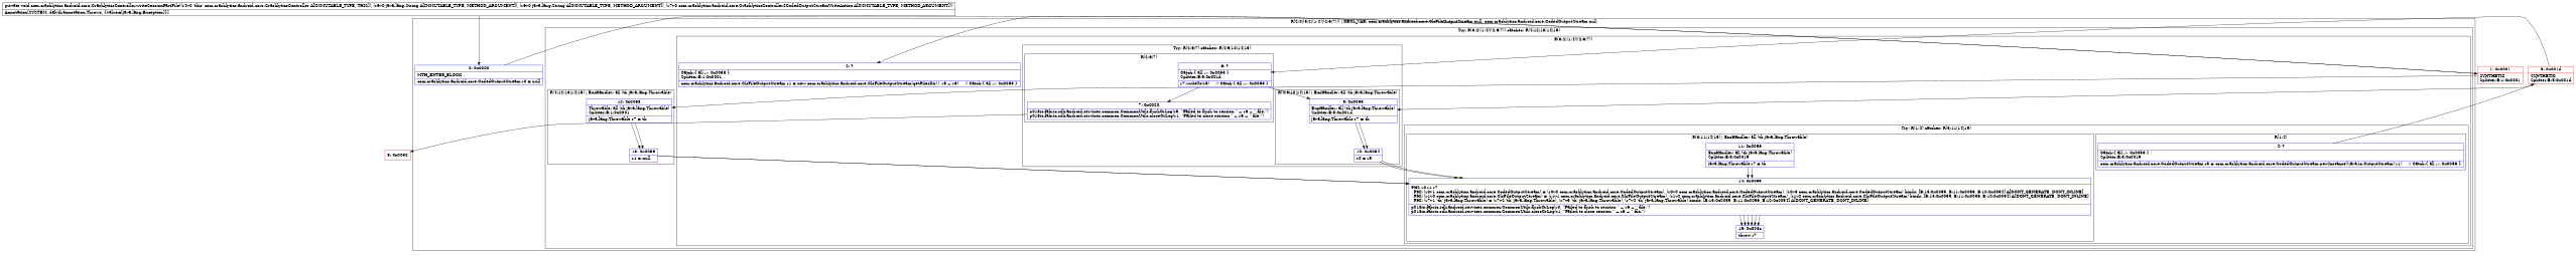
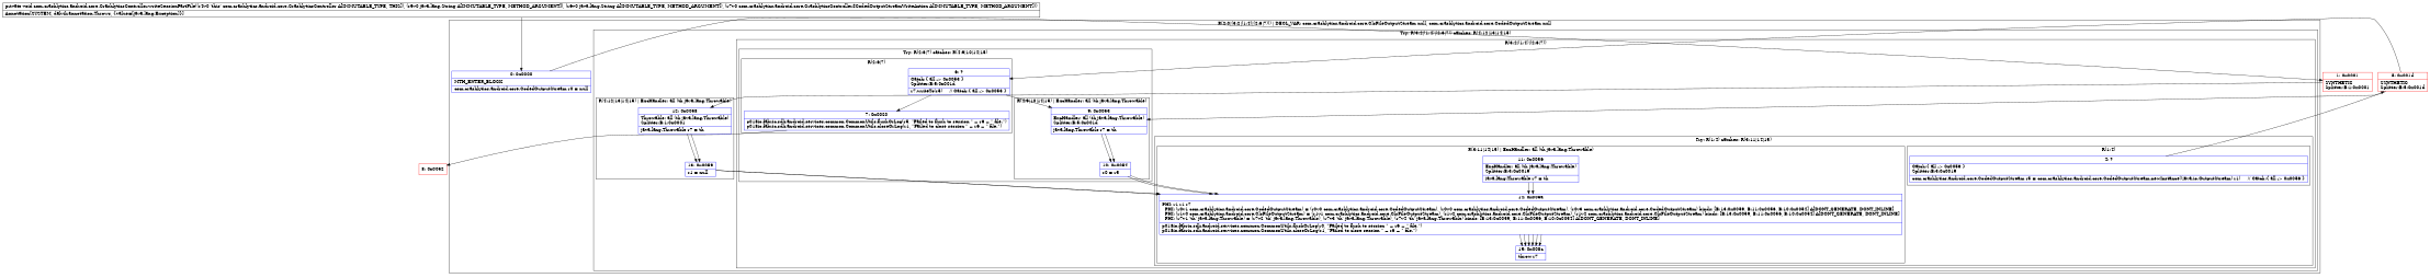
  digraph {
    node [color=blue shape=record]
    n1 [label="{4\:\ ?|Catch:\{ all \-\> 0x0056 \}\lSplitter:B:3:0x0019\l|com.crashlytics.android.core.CodedOutputStream r5 = com.crashlytics.android.core.CodedOutputStream.newInstance((java.io.OutputStream) r1)     \/\/ Catch:\{ all \-\> 0x0056 \}\l}"]
    n2 [label="{11\:\ 0x0056|ExcHandler: all (th java.lang.Throwable)\lSplitter:B:3:0x0019\l|java.lang.Throwable r7 = th\l}"]
-   n3 [label="{14\:\ 0x005a|PHI: r0 r1 r7 \l  PHI: (r0v1 com.crashlytics.android.core.CodedOutputStream) = (r0v0 com.crashlytics.android.core.CodedOutputStream), (r0v0 com.crashlytics.android.core.CodedOutputStream), (r0v3 com.crashlytics.android.core.CodedOutputStream) binds: [B:13:0x0059, B:11:0x0056, B:10:0x0054] A[DONT_GENERATE, DONT_INLINE]\l  PHI: (r1v0 com.crashlytics.android.core.ClsFileOutputStream) = (r1v1 com.crashlytics.android.core.ClsFileOutputStream), (r1v2 com.crashlytics.android.core.ClsFileOutputStream), (r1v2 com.crashlytics.android.core.ClsFileOutputStream) binds: [B:13:0x0059, B:11:0x0056, B:10:0x0054] A[DONT_GENERATE, DONT_INLINE]\l  PHI: (r7v1 'th' java.lang.Throwable) = (r7v2 'th' java.lang.Throwable), (r7v3 'th' java.lang.Throwable), (r7v4 'th' java.lang.Throwable) binds: [B:13:0x0059, B:11:0x0056, B:10:0x0054] A[DONT_GENERATE, DONT_INLINE]\l|p018io.fabric.sdk.android.services.common.CommonUtils.flushOrLog(r0, \"Failed to flush to session \" + r6 + \" file.\")\lp018io.fabric.sdk.android.services.common.CommonUtils.closeOrLog(r1, \"Failed to close session \" + r6 + \" file.\")\l}"]
+   n3 [label="{14\:\ 0x005a|PHI: r1 r1 r7 \l  PHI: (r0v1 com.crashlytics.android.core.CodedOutputStream) = (r0v0 com.crashlytics.android.core.CodedOutputStream), (r0v0 com.crashlytics.android.core.CodedOutputStream), (r0v3 com.crashlytics.android.core.CodedOutputStream) binds: [B:13:0x0059, B:11:0x0056, B:10:0x0054] A[DONT_GENERATE, DONT_INLINE]\l  PHI: (r1v0 com.crashlytics.android.core.ClsFileOutputStream) = (r1v1 com.crashlytics.android.core.ClsFileOutputStream), (r1v2 com.crashlytics.android.core.ClsFileOutputStream), (r1v2 com.crashlytics.android.core.ClsFileOutputStream) binds: [B:13:0x0059, B:11:0x0056, B:10:0x0054] A[DONT_GENERATE, DONT_INLINE]\l  PHI: (r7v1 'th' java.lang.Throwable) = (r7v2 'th' java.lang.Throwable), (r7v3 'th' java.lang.Throwable), (r7v4 'th' java.lang.Throwable) binds: [B:13:0x0059, B:11:0x0056, B:10:0x0054] A[DONT_GENERATE, DONT_INLINE]\l|p018io.fabric.sdk.android.services.common.CommonUtils.flushOrLog(r0, \"Failed to flush to session \" + r6 + \" file.\")\lp018io.fabric.sdk.android.services.common.CommonUtils.closeOrLog(r1, \"Failed to close session \" + r6 + \" file.\")\l}"]
    n4 [label="{15\:\ 0x008c|throw r7\l}"]
    n5 [label="{6\:\ ?|Catch:\{ all \-\> 0x0053 \}\lSplitter:B:5:0x001d\l|r7.writeTo(r5)     \/\/ Catch:\{ all \-\> 0x0053 \}\l}"]
    n6 [label="{7\:\ 0x0020|p018io.fabric.sdk.android.services.common.CommonUtils.flushOrLog(r5, \"Failed to flush to session \" + r6 + \" file.\")\lp018io.fabric.sdk.android.services.common.CommonUtils.closeOrLog(r1, \"Failed to close session \" + r6 + \" file.\")\l}"]
    n7 [label="{9\:\ 0x0053|ExcHandler: all (th java.lang.Throwable)\lSplitter:B:5:0x001d\l|java.lang.Throwable r7 = th\l}"]
    n8 [label="{10\:\ 0x0054|r0 = r5\l}"]
-   n9 [label="{2\:\ ?|Catch:\{ all \-\> 0x0058 \}\lSplitter:B:1:0x0001\l|com.crashlytics.android.core.ClsFileOutputStream r1 = new com.crashlytics.android.core.ClsFileOutputStream(getFilesDir(), r5 + r6)     \/\/ Catch:\{ all \-\> 0x0058 \}\l}"]
    n10 [label="{12\:\ 0x0058|Throwable: all (th java.lang.Throwable)\lSplitter:B:1:0x0001\l|java.lang.Throwable r7 = th\l}"]
    n11 [label="{13\:\ 0x0059|r1 = null\l}"]
    n12 [label="{0\:\ 0x0000|MTH_ENTER_BLOCK\l|com.crashlytics.android.core.CodedOutputStream r0 = null\l}"]
    n13 [color=red label="{5\:\ 0x001d|SYNTHETIC\lSplitter:B:5:0x001d\l}"]
    n14 [color=red label="{8\:\ 0x0052}"]
    n15 [color=red label="{1\:\ 0x0001|SYNTHETIC\lSplitter:B:1:0x0001\l}"]
    n16 [label="{private void com.crashlytics.android.core.CrashlyticsController.writeSessionPartFile((r4v0 'this' com.crashlytics.android.core.CrashlyticsController A[IMMUTABLE_TYPE, THIS]), (r5v0 java.lang.String A[IMMUTABLE_TYPE, METHOD_ARGUMENT]), (r6v0 java.lang.String A[IMMUTABLE_TYPE, METHOD_ARGUMENT]), (r7v0 com.crashlytics.android.core.CrashlyticsController$CodedOutputStreamWriteAction A[IMMUTABLE_TYPE, METHOD_ARGUMENT]))  | Annotation[SYSTEM, dalvik.annotation.Throws, \{value=[java.lang.Exception]\}]\l}" color=""]
    subgraph cluster_1 {
      label="R(2:0|(3:2|(1:4)|(2:6|7))) | DECL_VAR: com.crashlytics.android.core.ClsFileOutputStream null, com.crashlytics.android.core.CodedOutputStream null\l"
      n12
      subgraph cluster_2 {
        label="Try: R(3:2|(1:4)|(2:6|7)) catches: R(4:12|13|14|15)"
        subgraph cluster_3 {
          label="R(3:2|(1:4)|(2:6|7))"
-         n9
          subgraph cluster_4 {
            label="Try: R(1:4) catches: R(3:11|14|15)"
            subgraph cluster_5 {
              label="R(1:4)"
              n1
            }
            subgraph cluster_6 {
              label="R(3:11|14|15) | ExcHandler: all (th java.lang.Throwable)\l"
              n2
              n3
              n4
            }
          }
          subgraph cluster_7 {
            label="Try: R(2:6|7) catches: R(4:9|10|14|15)"
            subgraph cluster_8 {
              label="R(2:6|7)"
              n5
              n6
            }
            subgraph cluster_9 {
              label="R(4:9|10|14|15) | ExcHandler: all (th java.lang.Throwable)\l"
              n7
              n8
            }
          }
        }
        subgraph cluster_10 {
          label="R(4:12|13|14|15) | ExcHandler: all (th java.lang.Throwable)\l"
          n10
          n11
        }
      }
    }
    subgraph cluster_11 {
      label="R(4:12|13|14|15) | ExcHandler: all (th java.lang.Throwable)\l"
    }
    subgraph cluster_12 {
      label="R(3:11|14|15) | ExcHandler: all (th java.lang.Throwable)\l"
    }
    subgraph cluster_13 {
      label="R(4:9|10|14|15) | ExcHandler: all (th java.lang.Throwable)\l"
    }
    n1 -> n13
    n2 -> n3
    n2 -> n3
    n3 -> n4
    n3 -> n4
    n3 -> n4
    n3 -> n4
    n3 -> n4
    n3 -> n4
    n5 -> n6
    n5 -> n7
    n6 -> n14
    n7 -> n8
    n7 -> n8
    n8 -> n3
    n8 -> n3
    n10 -> n11
    n10 -> n11
    n11 -> n3
    n11 -> n3
    n12 -> n15
    n13 -> n5
    n13 -> n7
-   n15 -> n9
    n15 -> n10
    n16 -> n12
  }
